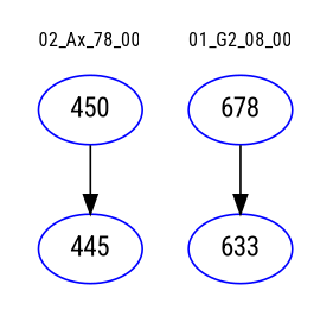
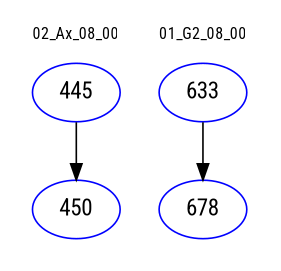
  digraph {
    fontname="Roboto Condensed"
    node [color=blue fontname="Roboto Condensed"]
    edge [color=black fontname="Roboto Condensed"]
    n1 [label=450]
    n2 [label=445]
    n3 [label=678]
    n4 [label=633]
    subgraph cluster_1 {
      color=white
      fontsize=10
-     label="02_Ax_78_00"
+     label="02_Ax_08_00"
      n1
      n2
    }
    subgraph cluster_2 {
      color=white
      fontsize=10
      label="01_G2_08_00"
      n3
      n4
    }
-   n1 -> n2
-   n3 -> n4
+   n2 -> n1
+   n4 -> n3
  }
